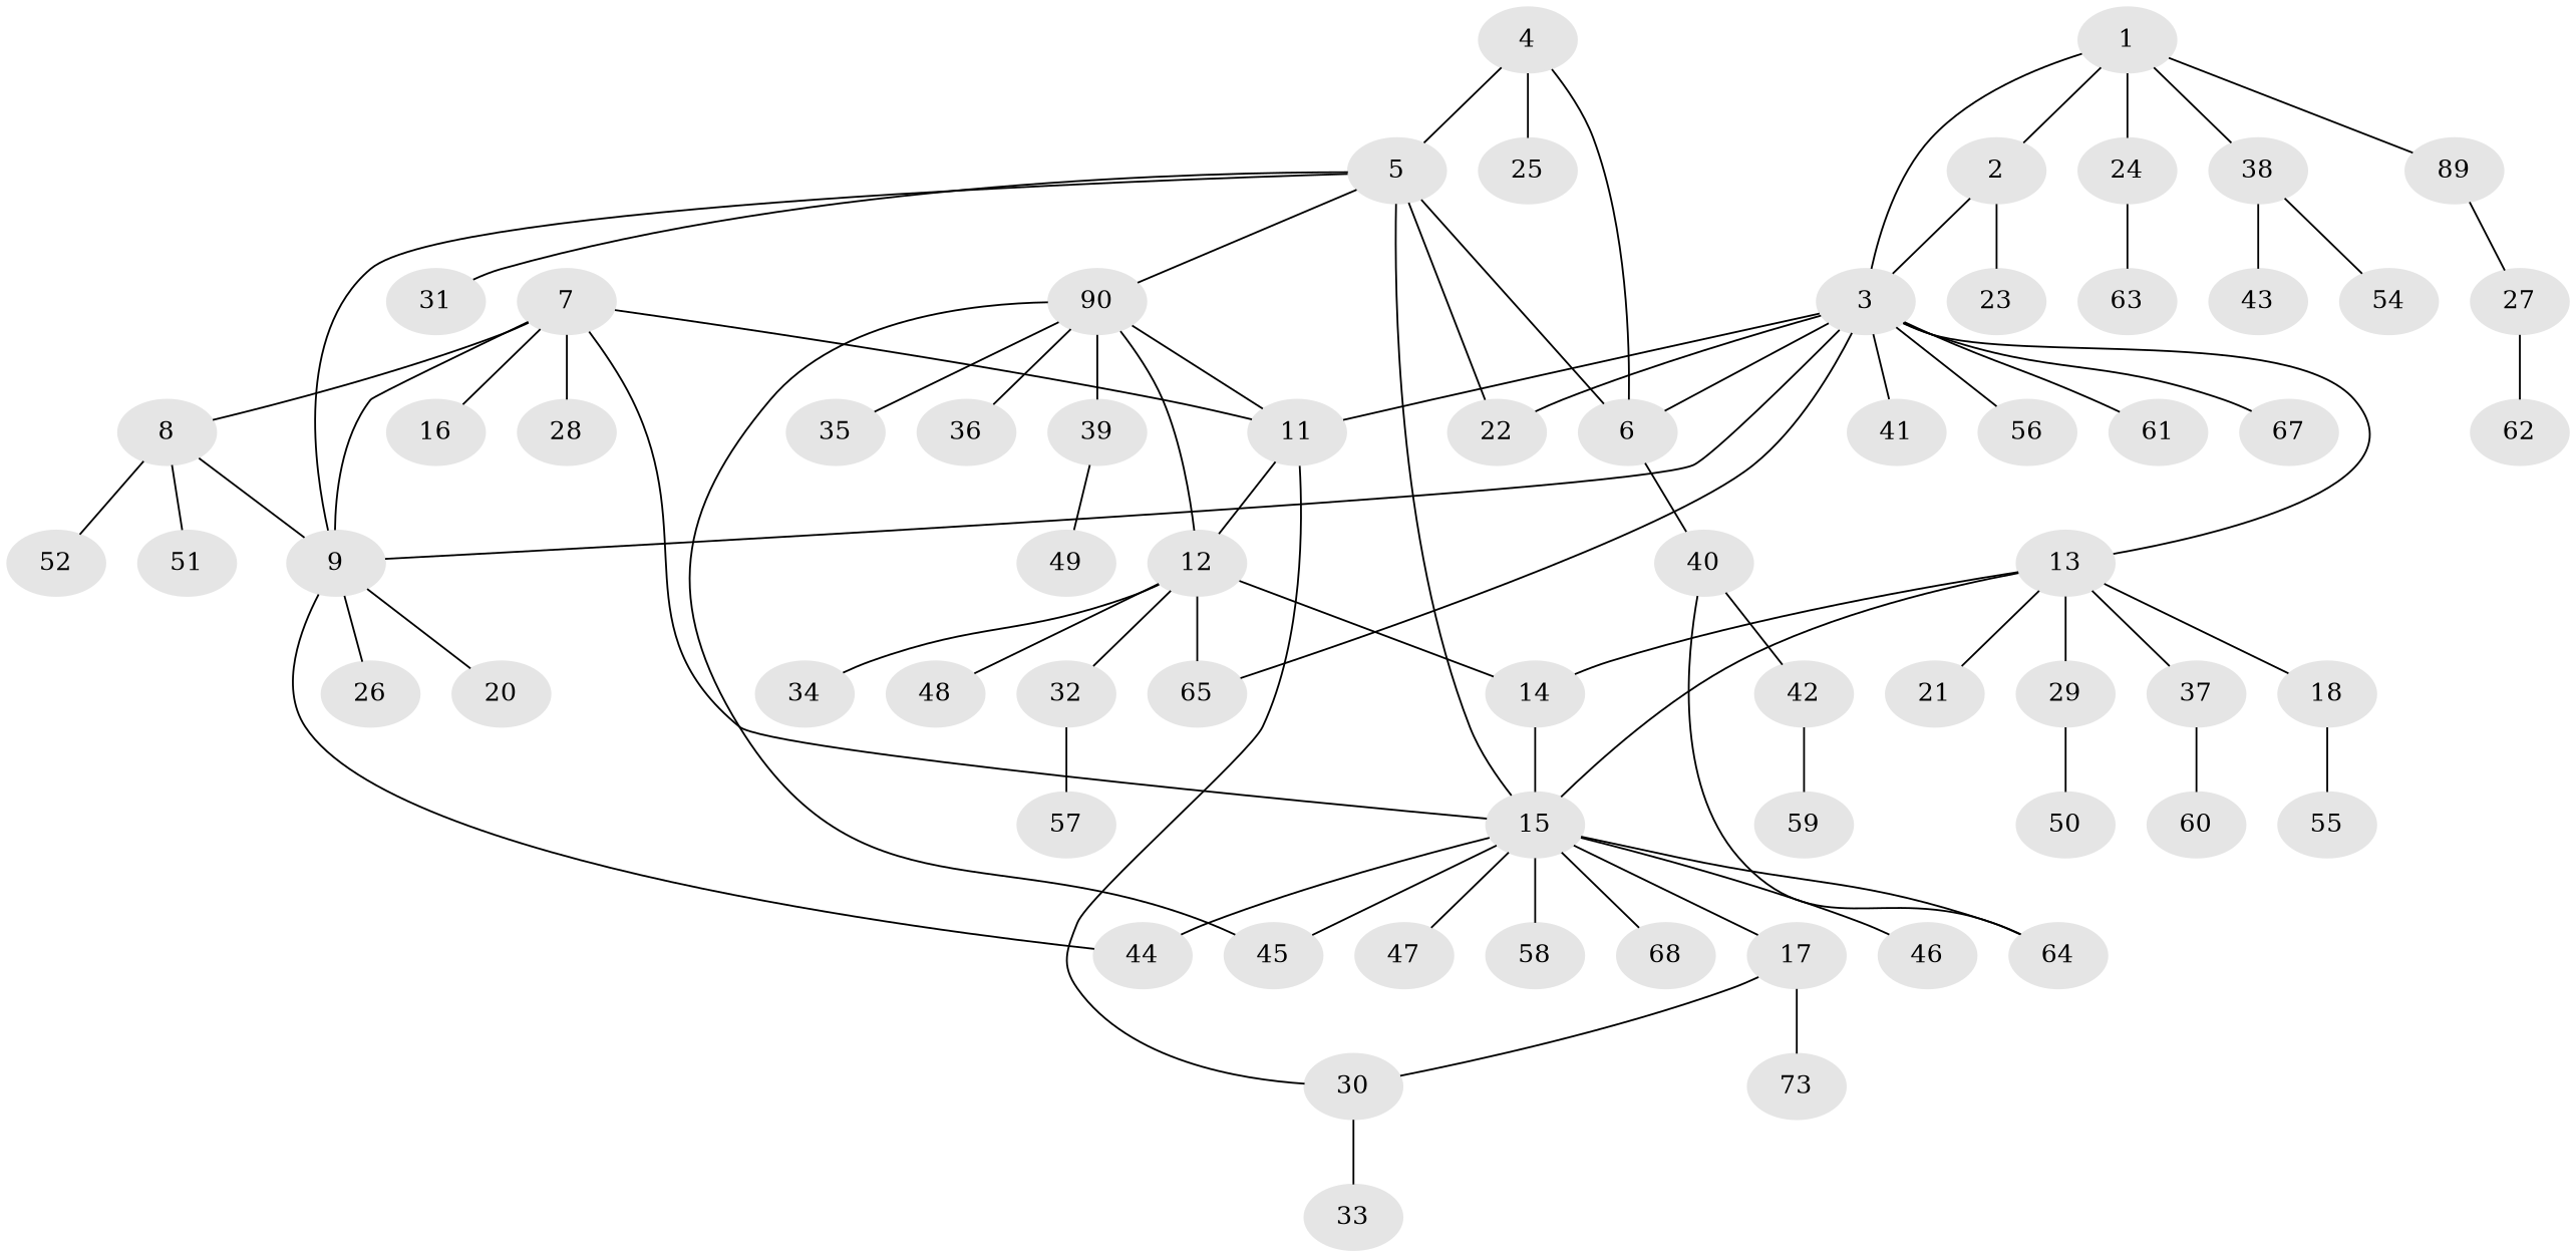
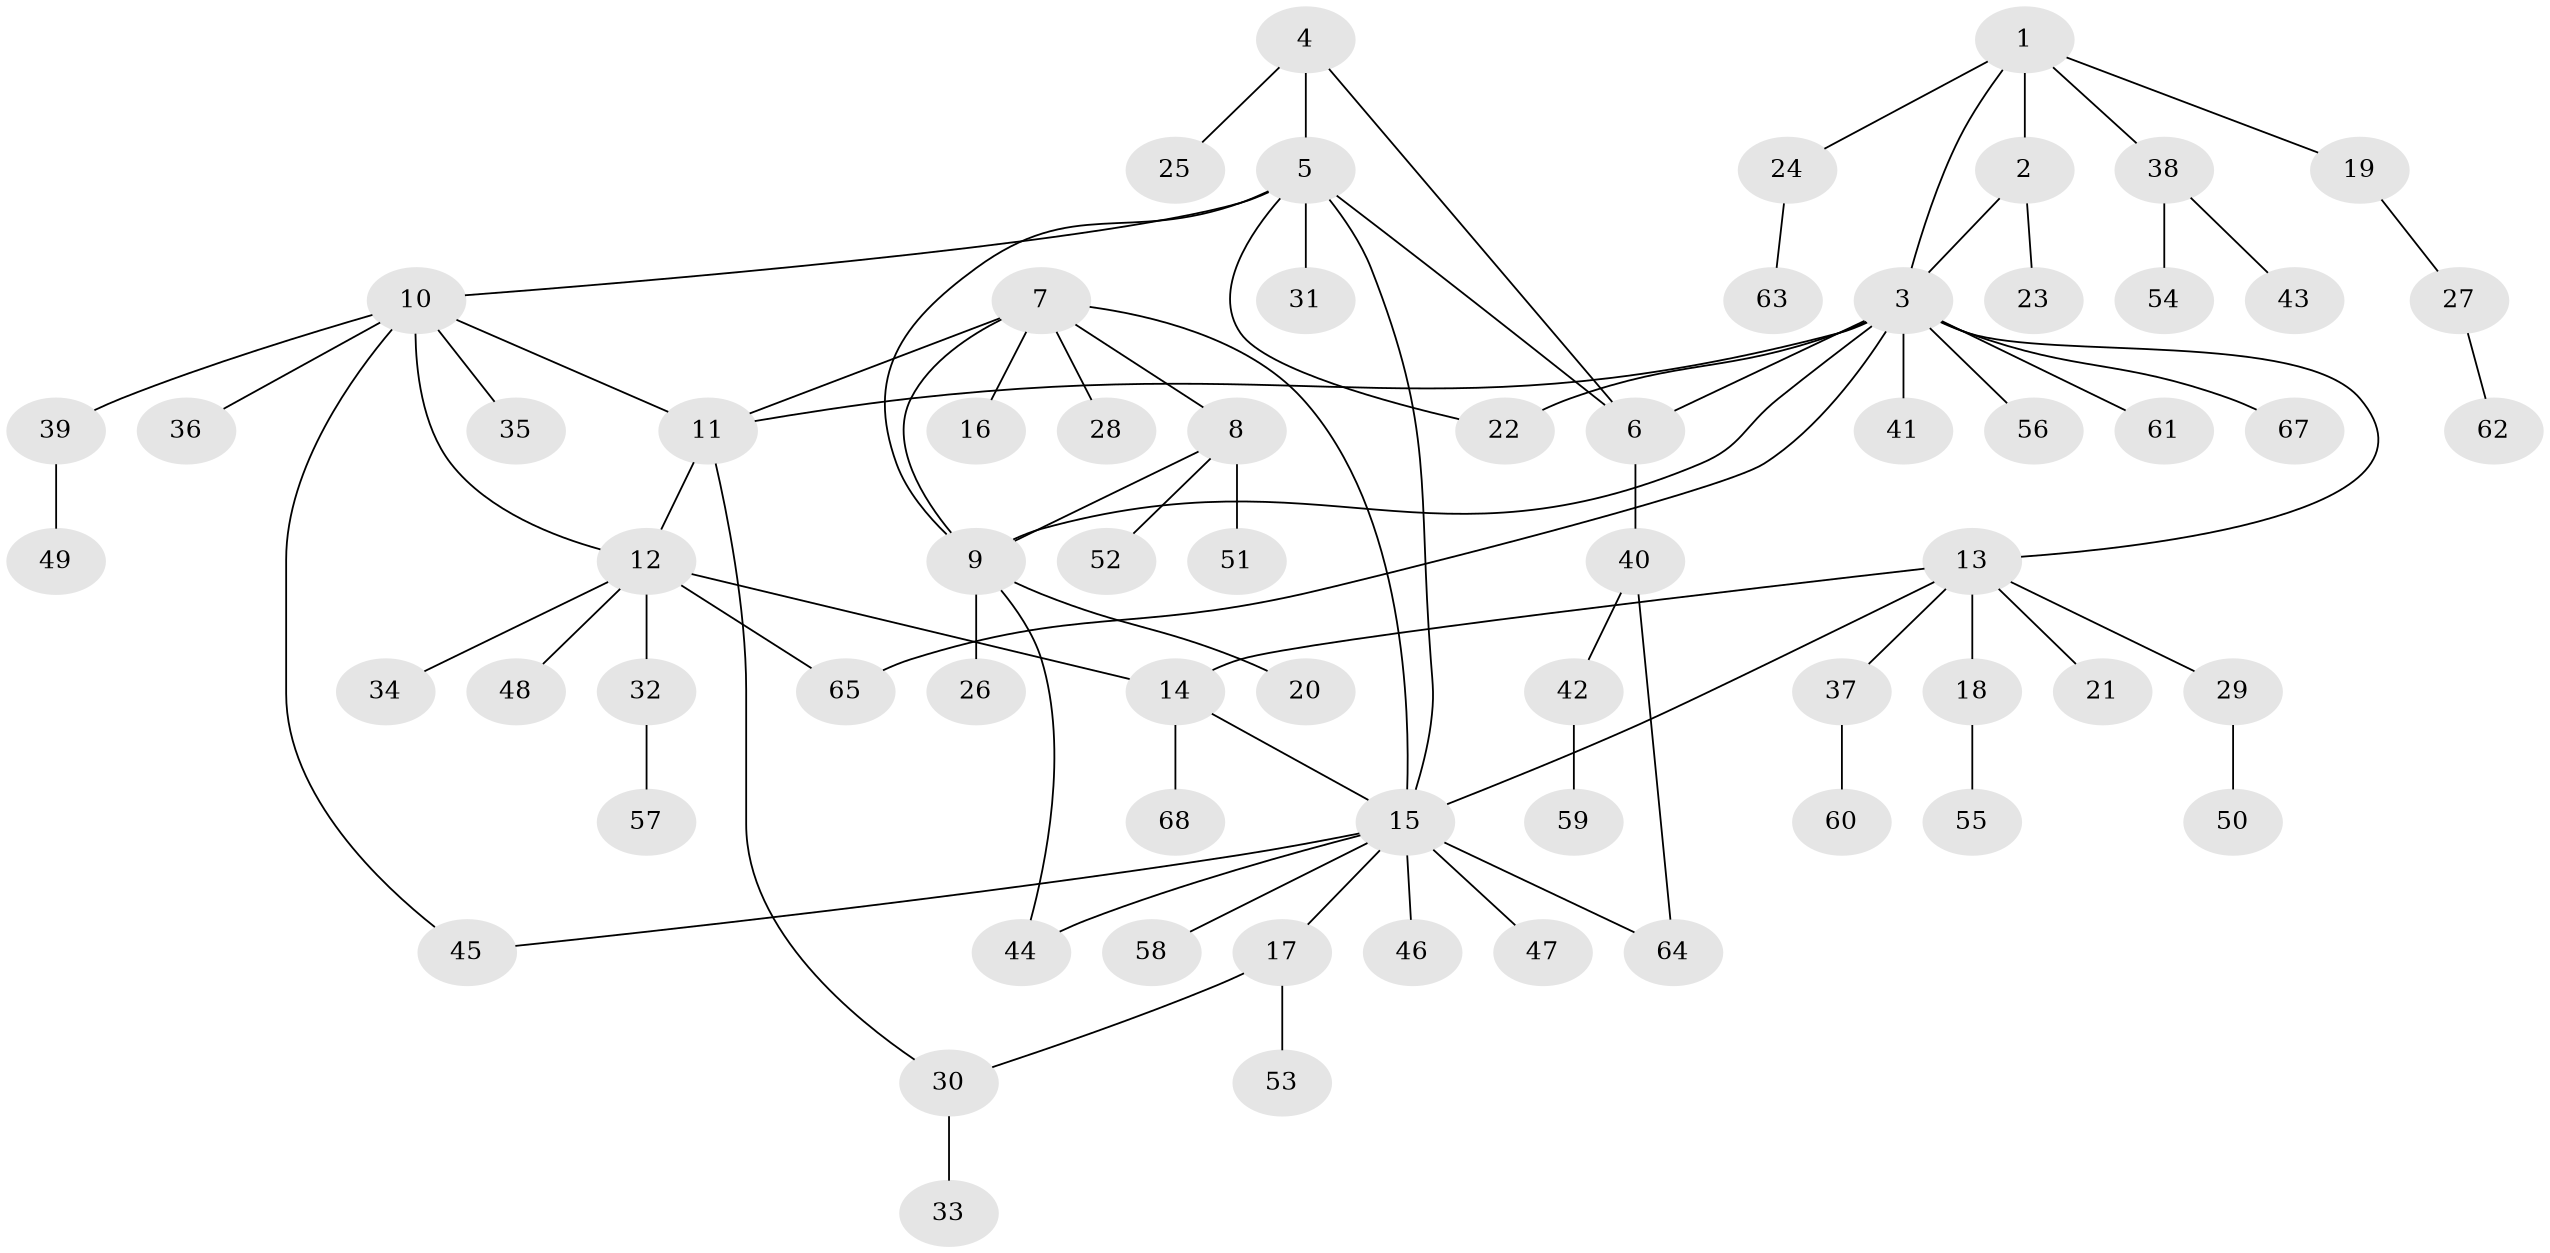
  graph {
    node [color=gray90 style=filled]
    1
    2
    3
-   19 [label=89]
+   19
    24
    38
    23
    6
    9
    11
    13
    22
    41
    56
    61
    65
    67
    27
    63
    43
    54
    40
    20
    26
    44
    12
    30
    15
    14
    18
    21
    29
    37
    4
    5
    25
-   10 [label=90]
+   10
    31
    35
    36
    39
    45
    17
    46
    47
    58
    64
    n48 [label=68]
    42
    7
    8
    16
    28
    51
    52
    32
    34
    48
    49
    33
    57
    55
    50
    60
-   53 [label=73]
+   53
    62
    59
    1 -- 2
    1 -- 3
    1 -- 19
    1 -- 24
    1 -- 38
    2 -- 3
    2 -- 23
    3 -- 6
    3 -- 9
    3 -- 11
    3 -- 13
    3 -- 22
    3 -- 41
    3 -- 56
    3 -- 61
    3 -- 65
    3 -- 67
    19 -- 27
    24 -- 63
    38 -- 43
    38 -- 54
    6 -- 40
    9 -- 20
    9 -- 26
    9 -- 44
    11 -- 12
    11 -- 30
    13 -- 15
    13 -- 14
    13 -- 18
    13 -- 21
    13 -- 29
    13 -- 37
    27 -- 62
    40 -- 64
    40 -- 42
    12 -- 65
    12 -- 14
    12 -- 32
    12 -- 34
    12 -- 48
    30 -- 33
    15 -- 44
    15 -- 45
    15 -- 17
    15 -- 46
    15 -- 47
    15 -- 58
    15 -- 64
-   15 -- n48
+   14 -- n48
    14 -- 15
    18 -- 55
    29 -- 50
    37 -- 60
    4 -- 6
    4 -- 5
    4 -- 25
    5 -- 6
    5 -- 9
    5 -- 22
    5 -- 15
    5 -- 10
    5 -- 31
    10 -- 11
    10 -- 12
    10 -- 35
    10 -- 36
    10 -- 39
    10 -- 45
    39 -- 49
    17 -- 30
    17 -- 53
    42 -- 59
    7 -- 9
    7 -- 11
    7 -- 15
    7 -- 8
    7 -- 16
    7 -- 28
    8 -- 9
    8 -- 51
    8 -- 52
    32 -- 57
  }
